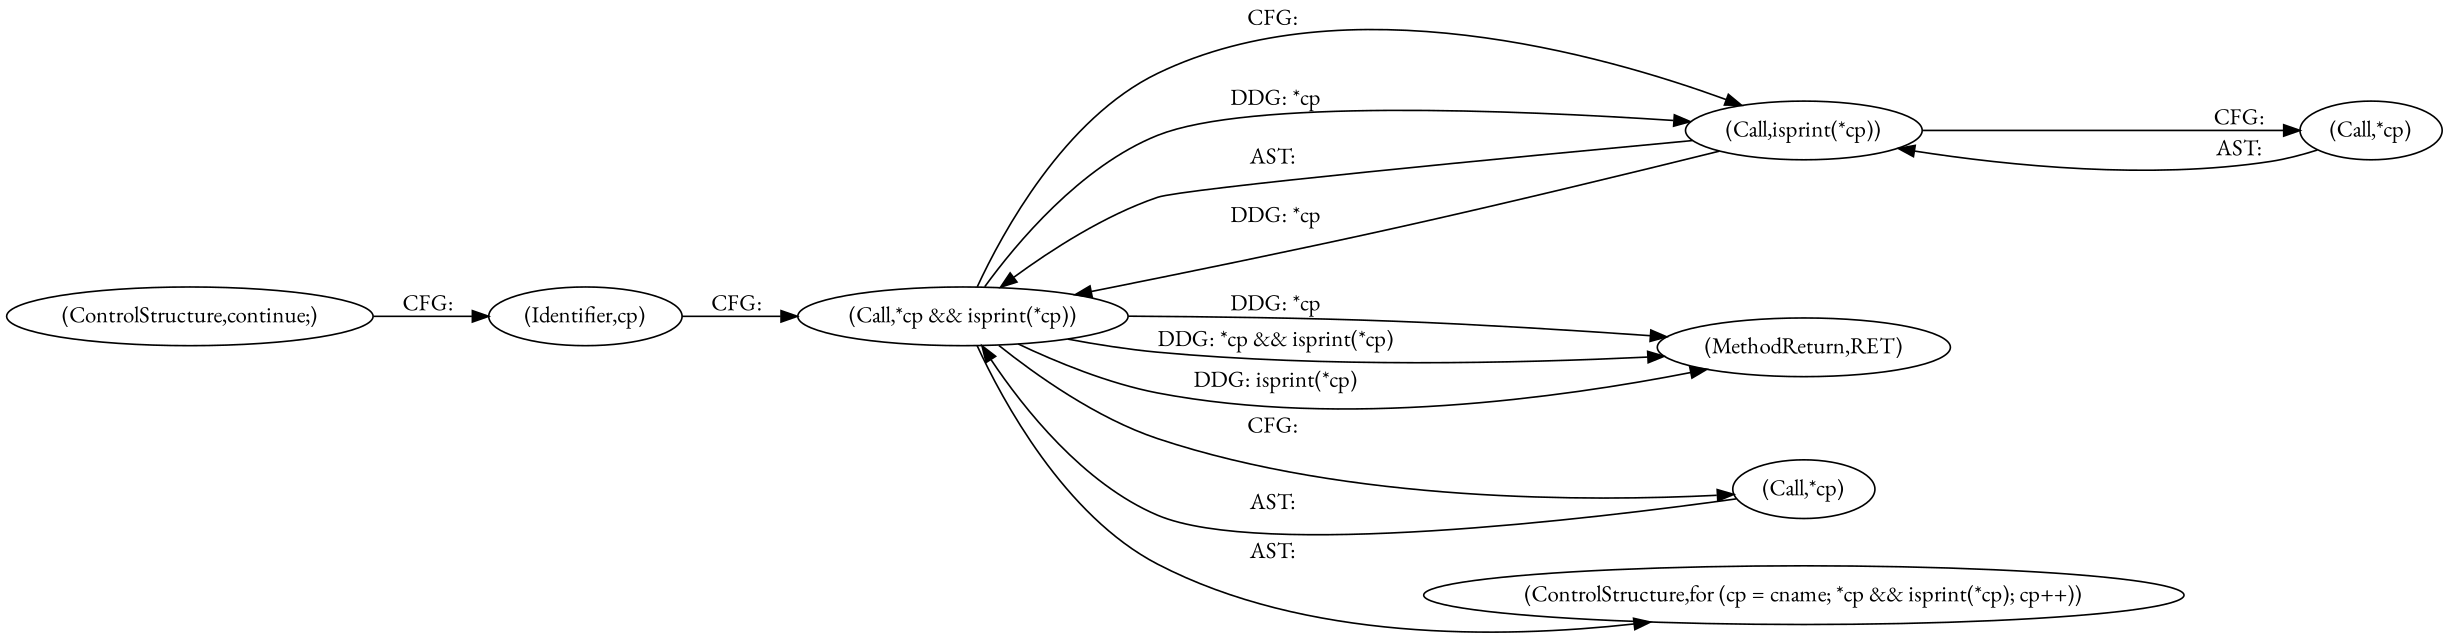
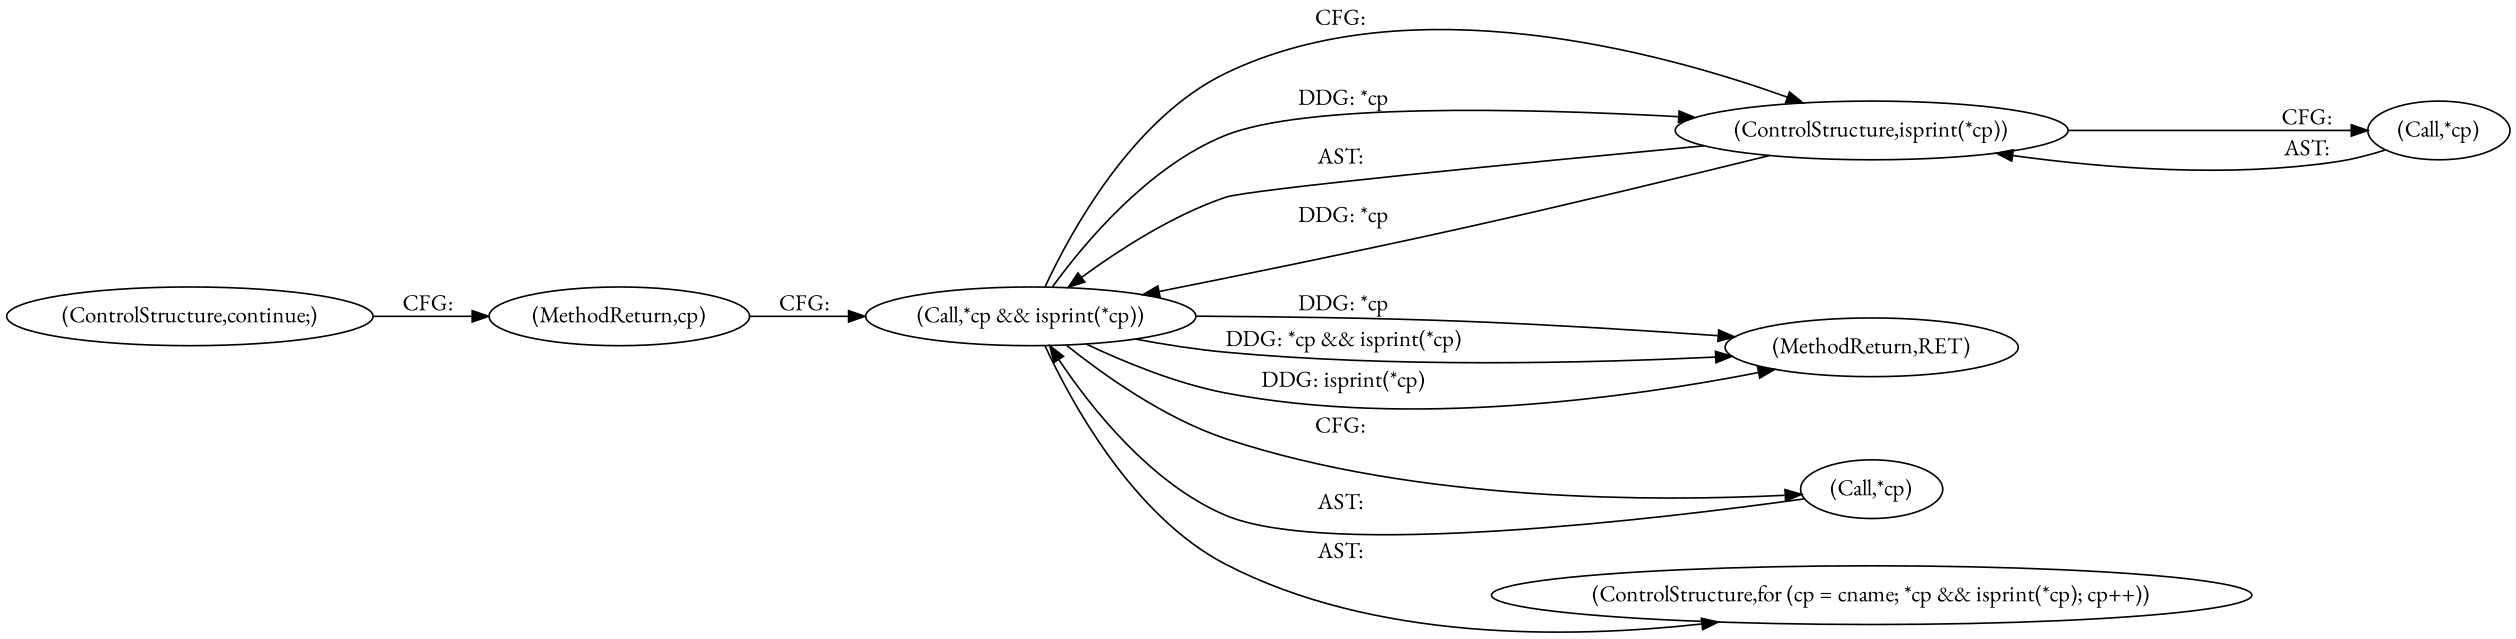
  digraph {
    fontname="EB Garamond"
    rankdir=LR
    node [fontname="EB Garamond"]
    edge [fontname="EB Garamond"]
    n1 [label="(Call,*cp && isprint(*cp))"]
-   n2 [label="(Call,isprint(*cp))"]
+   n2 [label="(ControlStructure,isprint(*cp))"]
    n3 [label="(MethodReturn,RET)"]
    n4 [label="(Call,*cp)"]
    n5 [label="(ControlStructure,for (cp = cname; *cp && isprint(*cp); cp++))"]
    n6 [label="(Call,*cp)"]
    n7 [label="(ControlStructure,continue;)"]
-   n8 [label="(Identifier,cp)"]
+   n8 [label="(MethodReturn,cp)"]
    n1 -> n2 [label="CFG: "]
    n1 -> n2 [label="DDG: *cp"]
    n1 -> n3 [label="DDG: *cp"]
    n1 -> n3 [label="DDG: *cp && isprint(*cp)"]
    n1 -> n3 [label="DDG: isprint(*cp)"]
    n1 -> n4 [label="CFG: "]
    n1 -> n5 [label="AST: "]
    n2 -> n1 [label="AST: "]
    n2 -> n1 [label="DDG: *cp"]
    n2 -> n6 [label="CFG: "]
    n4 -> n1 [label="AST: "]
    n6 -> n2 [label="AST: "]
    n7 -> n8 [label="CFG: "]
    n8 -> n1 [label="CFG: "]
  }
